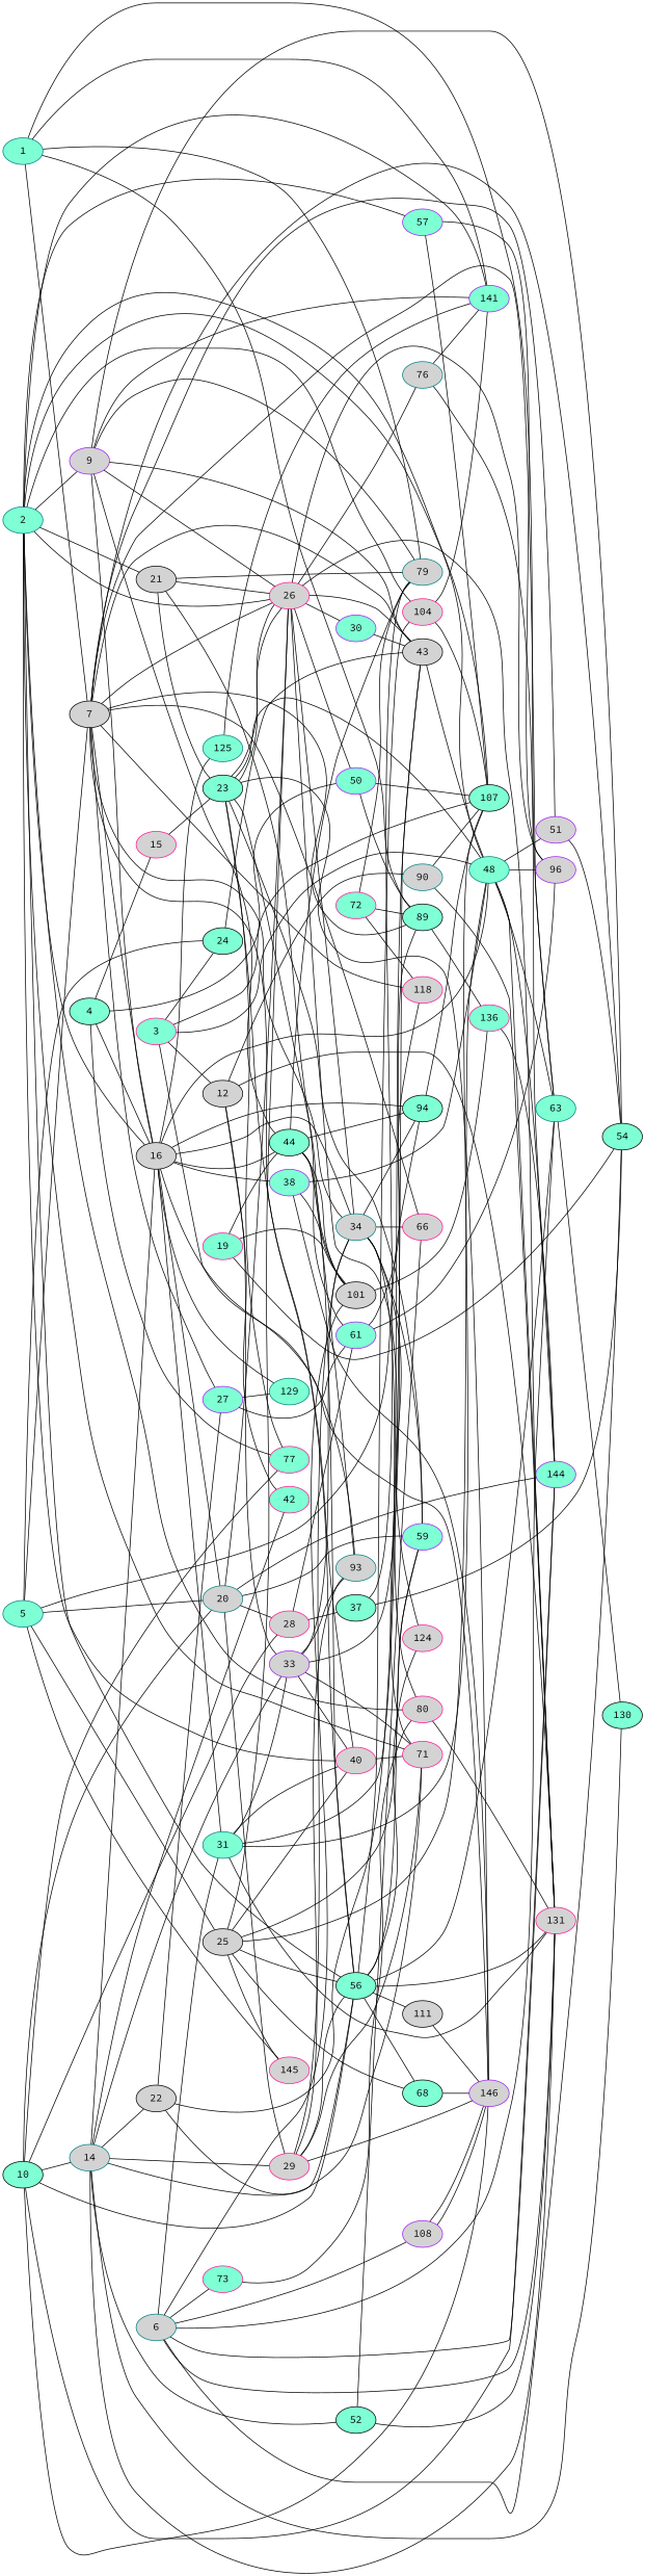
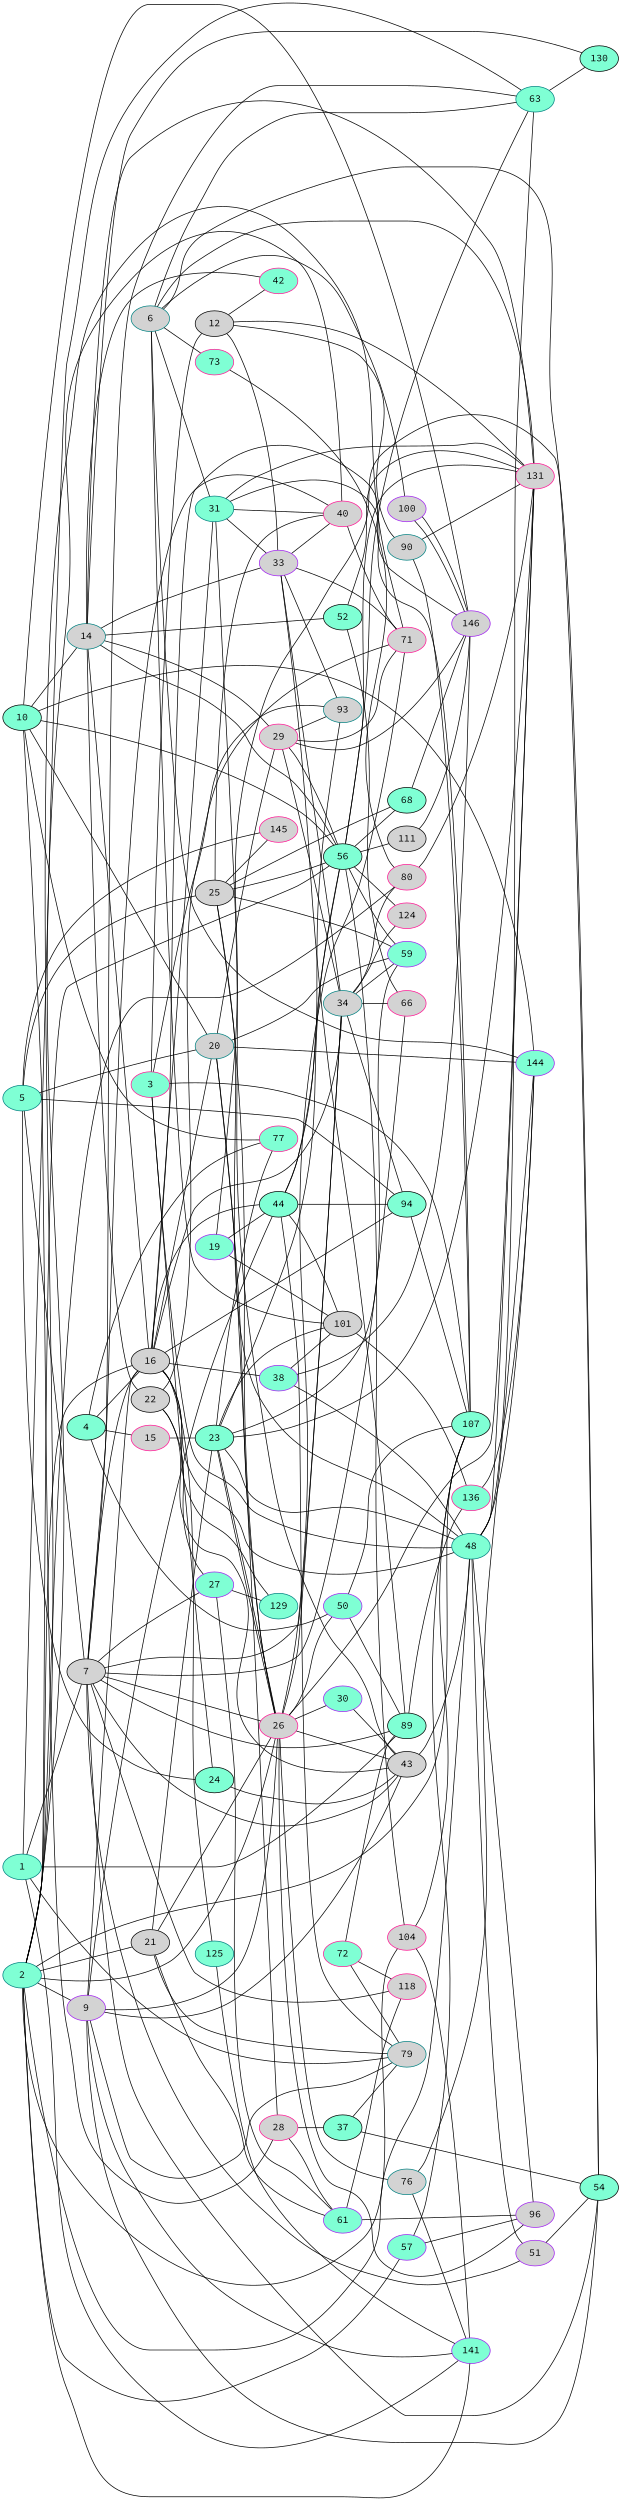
  graph {
    fontname="Source Code Pro"
    rankdir=LR
    node [color=black fillcolor=aquamarine fontname="Source Code Pro" style=filled]
    edge [fontname="Source Code Pro"]
    1 [color=teal super="+32"]
    7 [fillcolor=lightgrey super="+143+67+8"]
    63 [color=teal]
    79 [color=teal fillcolor=lightgrey]
    89 [super="+99"]
    141 [color=purple]
    16 [fillcolor=lightgrey super="+17+35"]
    26 [color=deeppink fillcolor=lightgrey super="+69+41+65"]
    40 [color=deeppink fillcolor=lightgrey super="+140"]
    54 [super="+62"]
    27 [color=purple]
    34 [color=teal fillcolor=lightgrey super="+120+90"]
    43 [fillcolor=lightgrey super="+45+115"]
    51 [color=purple fillcolor=lightgrey]
    66 [color=deeppink fillcolor=lightgrey]
    118 [color=deeppink fillcolor=lightgrey]
    130
    136 [color=deeppink]
    2 [color=teal super="+47+133+85"]
    9 [color=purple fillcolor=lightgrey super="+18+11"]
    21 [fillcolor=lightgrey super="+122"]
    48 [color=teal super="+82+70"]
    56 [super="+81"]
    57 [color=purple super="+117"]
    71 [color=deeppink fillcolor=lightgrey super="+116"]
    80 [color=deeppink fillcolor=lightgrey]
    104 [color=deeppink fillcolor=lightgrey]
    107 [super="+109"]
    44 [super="+60+83"]
    20 [color=teal fillcolor=lightgrey super="+102"]
    94
    31 [color=teal super="+74+78"]
    146 [color=purple fillcolor=lightgrey]
    38 [color=purple]
    125 [color=teal]
    129 [color=teal]
    23 [super="+53"]
    61 [color=purple super="+137"]
    50 [color=purple]
    131 [color=deeppink fillcolor=lightgrey super="+132"]
    30 [color=purple]
    76 [color=teal fillcolor=lightgrey super="+103"]
    96 [color=purple fillcolor=lightgrey]
    144 [color=purple]
    59 [color=purple super="+138"]
    68
    124 [color=deeppink fillcolor=lightgrey]
    111 [fillcolor=lightgrey]
    3 [color=deeppink super="+95"]
    12 [fillcolor=lightgrey]
    24
    93 [color=teal fillcolor=lightgrey]
    33 [color=purple fillcolor=lightgrey super="+87"]
    42 [color=deeppink]
    n55 [color=teal fillcolor=lightgrey label=90]
    4
    15 [color=deeppink fillcolor=lightgrey]
    77 [color=deeppink]
    5 [color=teal super="+148"]
    25 [fillcolor=lightgrey super="+88+46"]
    145 [color=deeppink fillcolor=lightgrey]
    28 [color=deeppink fillcolor=lightgrey]
    29 [color=deeppink fillcolor=lightgrey super="+36+39"]
    6 [color=teal fillcolor=lightgrey super="+84"]
    73 [color=deeppink]
-   100 [color=purple fillcolor=lightgrey label=108]
+   100 [color=purple fillcolor=lightgrey]
    101 [fillcolor=lightgrey super="+128"]
    10 [super="+86+97+13"]
    14 [color=teal fillcolor=lightgrey super="+134+105"]
    22 [fillcolor=lightgrey]
    52
    37
-   19 [color=deeppink super="+114"]
+   19 [color=purple super="+114"]
    72 [color=deeppink]
    1 -- 7
    1 -- 63
    1 -- 79
    1 -- 89 [weight=2]
    1 -- 141
    7 -- 63
    7 -- 89
    7 -- 16
    7 -- 26
    7 -- 40
    7 -- 54
    7 -- 27
    7 -- 34 [weight=2]
    7 -- 43
    7 -- 51
    7 -- 66
    7 -- 118
    63 -- 130
    89 -- 136
    16 -- 34
    16 -- 48
    16 -- 44
    16 -- 20
    16 -- 94
    16 -- 31
    16 -- 146
    16 -- 38
    16 -- 125
    16 -- 129
    26 -- 34
    26 -- 43 [weight=2]
    26 -- 71
    26 -- 50
    26 -- 131
    26 -- 30
    26 -- 76
    26 -- 96
    40 -- 71
    27 -- 129
    27 -- 61
    34 -- 66
    34 -- 80
    34 -- 94
    34 -- 59
    34 -- 124
    43 -- 48
    51 -- 54
    136 -- 144
    2 -- 141
    2 -- 16
    2 -- 26 [weight=2]
    2 -- 40
    2 -- 9 [weight=2]
    2 -- 21
    2 -- 48 [weight=2]
    2 -- 56
    2 -- 57
    2 -- 71
    2 -- 80
    2 -- 104
    2 -- 107
    9 -- 79
    9 -- 141
    9 -- 16
    9 -- 26
    9 -- 54
    9 -- 43
    9 -- 44
    21 -- 79
    21 -- 26
    21 -- 23
    21 -- 61
    48 -- 63
    48 -- 51
    48 -- 131
    48 -- 96
    48 -- 144
    56 -- 63
    56 -- 104
    56 -- 131
    56 -- 59
    56 -- 68
    56 -- 124
    56 -- 111
    57 -- 107
    57 -- 96
    80 -- 131
    104 -- 141
    104 -- 107
    44 -- 79
    44 -- 56
    44 -- 94
    44 -- 93
    44 -- 101
    20 -- 26
    20 -- 144
    20 -- 59
    20 -- 28
    20 -- 29
    94 -- 107
    31 -- 40
    31 -- 43
    31 -- 107
    31 -- 131
    31 -- 33
    38 -- 48
    38 -- 146
    38 -- 101
    125 -- 141
    23 -- 26
    23 -- 26
    23 -- 48
    23 -- 56
-   23 -- 146
+   23 -- 131
    23 -- 59
    23 -- 77
    23 -- 101
    61 -- 118
    61 -- 96
    50 -- 89
    50 -- 107
    30 -- 43
    76 -- 141
    76 -- 144
    68 -- 146
    111 -- 146
    3 -- 48
    3 -- 107
    3 -- 12
    3 -- 24
    3 -- 93
    12 -- 131
    12 -- 33
    12 -- 42
    12 -- n55
    24 -- 43
    33 -- 89
    33 -- 40
    33 -- 34
    33 -- 71
    33 -- 93
    n55 -- 107
    n55 -- 131
    4 -- 16
    4 -- 50
    4 -- 15
    4 -- 77
    15 -- 23
    5 -- 7
    5 -- 20
    5 -- 94
    5 -- 24
    5 -- 25
    5 -- 145
    25 -- 26
    25 -- 40
    25 -- 48
    25 -- 56
    25 -- 59
    25 -- 68
    25 -- 145
    28 -- 61
    28 -- 37
    29 -- 34
    29 -- 56
    29 -- 71
    29 -- 146
    29 -- 93
    6 -- 63
    6 -- 54
    6 -- 31
    6 -- 131
    6 -- 144
    6 -- 73
    6 -- 100
    6 -- 101
    73 -- 80
    100 -- 146
    100 -- 146
    101 -- 136
    10 -- 56
    10 -- 20
    10 -- 146
    10 -- 144 [weight=2]
    10 -- 77
    10 -- 28
    10 -- 14
    14 -- 16
    14 -- 130
    14 -- 56
    14 -- 131
    14 -- 33
    14 -- 42
    14 -- 29
    14 -- 22
    14 -- 52
    22 -- 27
    22 -- 43
    22 -- 71
    52 -- 66
    52 -- 131
    37 -- 79
    37 -- 54
    19 -- 54
    19 -- 44
    19 -- 101
    72 -- 79
    72 -- 89
    72 -- 118
  }
